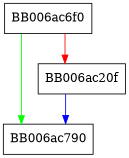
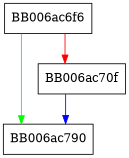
  digraph {
    splines=ortho
    node [shape=box]
    n1 [label=BB006ac790]
-   BB006ac6f0
-   BB006ac70f [label=BB006ac20f]
+   BB006ac6f0 [label=BB006ac6f6]
+   BB006ac70f
    BB006ac6f0 -> n1 [color=green]
    BB006ac6f0 -> BB006ac70f [color=red]
    BB006ac70f -> n1 [color=blue]
  }
